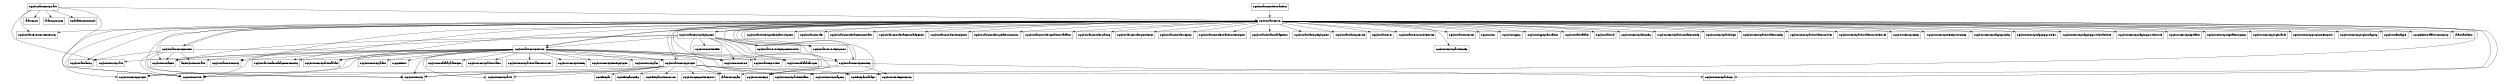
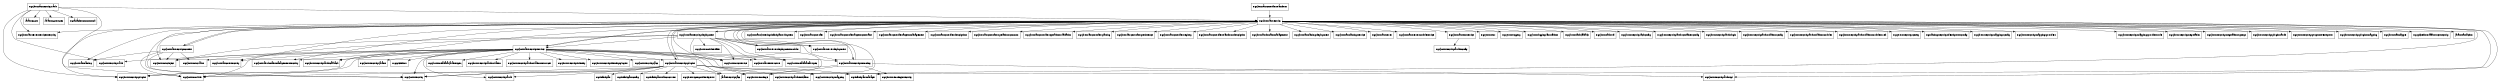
  digraph {
    node [fontsize=10.0 shape=box]
    org_jboss_as_security
    javax_transaction
    org_infinispan_manager
    org_jboss_as_clustering_infinispan_subsystem
    org_jboss_as_controller
    org_jboss_as_controller_access_constraint
    org_jboss_as_controller_access_management
    org_jboss_as_controller_descriptions
    org_jboss_as_controller_operations_common
    org_jboss_as_controller_operations_validation
    org_jboss_as_controller_parsing
    org_jboss_as_controller_persistence
    org_jboss_as_controller_registry
    org_jboss_as_controller_transform_description
    org_jboss_as_core_security
    org_jboss_as_domain_management
    org_jboss_as_domain_management_security
    org_jboss_as_naming
    org_jboss_as_naming_deployment
    org_jboss_as_naming_service
    org_jboss_as_security_context
    org_jboss_as_security_deployment
    org_jboss_as_security_plugins
    org_jboss_as_security_remoting
    org_jboss_as_security_service
    org_jboss_as_server
    org_jboss_as_server_deployment
    org_jboss_as_server_moduleservice
    org_jboss_as_server_services_security
    org_jboss_as_txn_service
    org_jboss_dmr
    org_jboss_logging
    org_jboss_logging_annotations
    org_jboss_modules
-   org_jboss_msc_inject [label=org_jboss_msc_access]
+   org_jboss_msc_inject
    org_jboss_msc_service
    org_jboss_sasl_callback
    org_jboss_sasl_util
    org_jboss_security
    org_jboss_security_acl_config
    org_jboss_security_audit_config
    org_jboss_security_auth_callback
    org_jboss_security_auth_container_config
    org_jboss_security_auth_login
    org_jboss_security_auth_spi
    org_jboss_security_authentication
    org_jboss_security_authorization_config
    org_jboss_security_authorization_modules
    org_jboss_security_authorization_modules_web
    org_jboss_security_config
-   org_jboss_security_identitytrust_config
+   org_jboss_security_identitytrust_config [label=org_naming_security_identitytrust_config]
    org_jboss_security_mapping
    org_jboss_security_mapping_config
    org_jboss_security_mapping_providers
-   org_jboss_security_mapping_providers_attribute
    org_jboss_security_mapping_providers_role
    org_jboss_security_negotiation
    org_jboss_security_negotiation_spnego
    org_jboss_security_plugins
    org_jboss_security_plugins_audit
    org_jboss_security_plugins_identitytrust
    org_jboss_security_plugins_mapping
    org_jboss_staxmapper
    org_picketbox_datasource_security
    org_jboss_as_controller_transform
-   org_jboss_msc_value [label=access_jboss_msc_value]
+   org_jboss_msc_value
    javax_security_jacc
-   org_jboss_as_ee_structure [label=org_jboss_as_ee_providers]
+   org_jboss_as_ee_structure
    org_jboss_as_server_deployment_module
    org_jboss_metadata_ear_spec
    org_jboss_modules_filter
    org_infinispan
    org_infinispan_config
    org_infinispan_util_concurrent
    org_jboss_security_audit
    n76 [label=org_jboss_spnego_identitytrust]
    org_jboss_remoting3
    org_jboss_remoting3_security
    org_jboss_metadata_javaee_spec
    org_jboss_security_authorization
    org_jboss_security_authorization_resources
    org_jboss_security_identity
    org_jboss_security_identity_plugins
    org_jboss_security_jacc
    org_jboss_security_javaee
    org_jboss_security_vault
    org_picketbox
    org_jboss_as_security_vault
    javax_crypto
    javax_crypto_spec
    org_apache_commons_cli
    org_jboss_as_security -> javax_transaction
    org_jboss_as_security -> org_infinispan_manager
    org_jboss_as_security -> org_jboss_as_clustering_infinispan_subsystem
    org_jboss_as_security -> org_jboss_as_controller
    org_jboss_as_security -> org_jboss_as_controller_access_constraint
    org_jboss_as_security -> org_jboss_as_controller_access_management
    org_jboss_as_security -> org_jboss_as_controller_descriptions
    org_jboss_as_security -> org_jboss_as_controller_operations_common
    org_jboss_as_security -> org_jboss_as_controller_operations_validation
    org_jboss_as_security -> org_jboss_as_controller_parsing
    org_jboss_as_security -> org_jboss_as_controller_persistence
    org_jboss_as_security -> org_jboss_as_controller_registry
    org_jboss_as_security -> org_jboss_as_controller_transform_description
    org_jboss_as_security -> org_jboss_as_core_security
    org_jboss_as_security -> org_jboss_as_domain_management
    org_jboss_as_security -> org_jboss_as_domain_management_security
    org_jboss_as_security -> org_jboss_as_naming
    org_jboss_as_security -> org_jboss_as_naming_deployment
    org_jboss_as_security -> org_jboss_as_naming_service
    org_jboss_as_security -> org_jboss_as_security_context
    org_jboss_as_security -> org_jboss_as_security_deployment
    org_jboss_as_security -> org_jboss_as_security_plugins
    org_jboss_as_security -> org_jboss_as_security_remoting
    org_jboss_as_security -> org_jboss_as_security_service
    org_jboss_as_security -> org_jboss_as_server
    org_jboss_as_security -> org_jboss_as_server_deployment
    org_jboss_as_security -> org_jboss_as_server_moduleservice
    org_jboss_as_security -> org_jboss_as_server_services_security
    org_jboss_as_security -> org_jboss_as_txn_service
    org_jboss_as_security -> org_jboss_dmr
    org_jboss_as_security -> org_jboss_logging
    org_jboss_as_security -> org_jboss_logging_annotations
-   org_jboss_as_security -> org_jboss_modules
    org_jboss_as_security -> org_jboss_msc_inject
    org_jboss_as_security -> org_jboss_msc_service
    org_jboss_as_security -> org_jboss_sasl_callback
    org_jboss_as_security -> org_jboss_sasl_util
    org_jboss_as_security -> org_jboss_security
    org_jboss_as_security -> org_jboss_security_acl_config
-   org_jboss_as_security -> org_jboss_security_audit_config
+   org_jboss_as_txn_service -> org_jboss_security_audit_config
    org_jboss_as_security -> org_jboss_security_auth_callback
    org_jboss_as_security -> org_jboss_security_auth_container_config
    org_jboss_as_security -> org_jboss_security_auth_login
    org_jboss_as_security -> org_jboss_security_auth_spi
    org_jboss_as_security -> org_jboss_security_authentication
    org_jboss_as_security -> org_jboss_security_authorization_config
    org_jboss_as_security -> org_jboss_security_authorization_modules
    org_jboss_as_security -> org_jboss_security_authorization_modules_web
    org_jboss_as_security -> org_jboss_security_config
    org_jboss_as_security -> org_jboss_security_identitytrust_config
    org_jboss_as_security -> org_jboss_security_mapping
    org_jboss_as_security -> org_jboss_security_mapping_config
    org_jboss_as_security -> org_jboss_security_mapping_providers
-   org_jboss_as_security -> org_jboss_security_mapping_providers_attribute
    org_jboss_as_security -> org_jboss_security_mapping_providers_role
    org_jboss_as_security -> org_jboss_security_negotiation
    org_jboss_as_security -> org_jboss_security_negotiation_spnego
    org_jboss_as_security -> org_jboss_security_plugins
    org_jboss_as_security -> org_jboss_security_plugins_audit
    org_jboss_as_security -> org_jboss_security_plugins_identitytrust
    org_jboss_as_security -> org_jboss_security_plugins_mapping
    org_jboss_as_security -> org_jboss_staxmapper
    org_jboss_as_security -> org_picketbox_datasource_security
    org_jboss_as_security_context -> org_jboss_as_security
    org_jboss_as_security_context -> org_jboss_as_naming
-   org_jboss_as_security_context -> org_jboss_as_security_plugins
    org_jboss_as_security_context -> org_jboss_modules
    org_jboss_as_security_context -> org_jboss_msc_inject
    org_jboss_as_security_context -> org_jboss_security
    org_jboss_as_security_context -> org_jboss_msc_value
    org_jboss_as_security_deployment -> org_jboss_as_security
    org_jboss_as_security_deployment -> org_jboss_as_security_remoting
    org_jboss_as_security_deployment -> org_jboss_as_security_service
    org_jboss_as_security_deployment -> org_jboss_as_server_deployment
    org_jboss_as_security_deployment -> org_jboss_modules
    org_jboss_as_security_deployment -> org_jboss_msc_inject
    org_jboss_as_security_deployment -> org_jboss_msc_service
    org_jboss_as_security_deployment -> javax_security_jacc
    org_jboss_as_security_deployment -> org_jboss_as_ee_structure
    org_jboss_as_security_deployment -> org_jboss_as_server_deployment_module
    org_jboss_as_security_deployment -> org_jboss_metadata_ear_spec
    org_jboss_as_security_deployment -> org_jboss_modules_filter
    org_jboss_as_security_plugins -> org_jboss_as_security
    org_jboss_as_security_plugins -> org_infinispan_manager
    org_jboss_as_security_plugins -> org_jboss_modules
    org_jboss_as_security_plugins -> org_jboss_security
    org_jboss_as_security_plugins -> org_jboss_security_authentication
    org_jboss_as_security_plugins -> org_jboss_security_mapping
    org_jboss_as_security_plugins -> org_jboss_security_plugins
    org_jboss_as_security_plugins -> javax_security_jacc
    org_jboss_as_security_plugins -> org_infinispan
    org_jboss_as_security_plugins -> org_infinispan_config
    org_jboss_as_security_plugins -> org_infinispan_util_concurrent
    org_jboss_as_security_plugins -> org_jboss_security_audit
    org_jboss_as_security_plugins -> n76
    org_jboss_as_security_remoting -> org_jboss_as_security
    org_jboss_as_security_remoting -> org_jboss_security
    org_jboss_as_security_remoting -> org_jboss_security_auth_spi
    org_jboss_as_security_remoting -> org_jboss_remoting3
    org_jboss_as_security_remoting -> org_jboss_remoting3_security
    org_jboss_as_security_service -> org_jboss_as_security
    org_jboss_as_security_service -> org_jboss_as_core_security
    org_jboss_as_security_service -> org_jboss_as_domain_management_security
    org_jboss_as_security_service -> org_jboss_as_security_plugins
    org_jboss_as_security_service -> org_jboss_as_security_remoting
    org_jboss_as_security_service -> org_jboss_modules
    org_jboss_as_security_service -> org_jboss_msc_inject
    org_jboss_as_security_service -> org_jboss_msc_service
    org_jboss_as_security_service -> org_jboss_security
    org_jboss_as_security_service -> org_jboss_security_auth_callback
    org_jboss_as_security_service -> org_jboss_security_plugins
    org_jboss_as_security_service -> org_jboss_msc_value
    org_jboss_as_security_service -> javax_security_jacc
    org_jboss_as_security_service -> org_jboss_as_ee_structure
    org_jboss_as_security_service -> org_jboss_metadata_ear_spec
    org_jboss_as_security_service -> org_jboss_security_audit
-   org_jboss_as_security_deployment -> org_jboss_remoting3
+   org_jboss_as_security_service -> org_jboss_remoting3
    org_jboss_as_security_service -> org_jboss_remoting3_security
    org_jboss_as_security_service -> org_jboss_metadata_javaee_spec
    org_jboss_as_security_service -> org_jboss_security_authorization
    org_jboss_as_security_service -> org_jboss_security_authorization_resources
    org_jboss_as_security_service -> org_jboss_security_identity
    org_jboss_as_security_service -> org_jboss_security_identity_plugins
    org_jboss_as_security_service -> org_jboss_security_jacc
    org_jboss_as_security_service -> org_jboss_security_javaee
    org_jboss_as_security_service -> org_jboss_security_vault
    org_jboss_as_security_service -> org_picketbox
    org_jboss_as_controller_transform -> org_jboss_as_security
    org_jboss_as_security_vault -> org_jboss_as_security
    org_jboss_as_security_vault -> org_jboss_as_server_services_security
    org_jboss_as_security_vault -> org_jboss_modules
+   org_jboss_as_security_vault -> org_jboss_security_plugins
    org_jboss_as_security_vault -> org_jboss_security_vault
    org_jboss_as_security_vault -> javax_crypto
    org_jboss_as_security_vault -> javax_crypto_spec
    org_jboss_as_security_vault -> org_apache_commons_cli
  }
